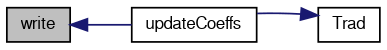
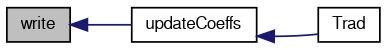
  digraph {
    rankdir=LR
    node [color=black fontname=FreeSans fontsize=10 shape=record]
    edge [color=midnightblue dir=back fontname=FreeSans fontsize=10 labelfontname=FreeSans labelfontsize=10 style=solid]
    n1 [fillcolor=grey75 fontcolor=black height=0.2 label=write style=filled width=0.4]
    n2 [height=0.2 label=updateCoeffs width=0.4]
    n3 [height=0.2 label=Trad width=0.4]
    n1 -> n2
-   n3 -> n2
+   n2 -> n3
  }
